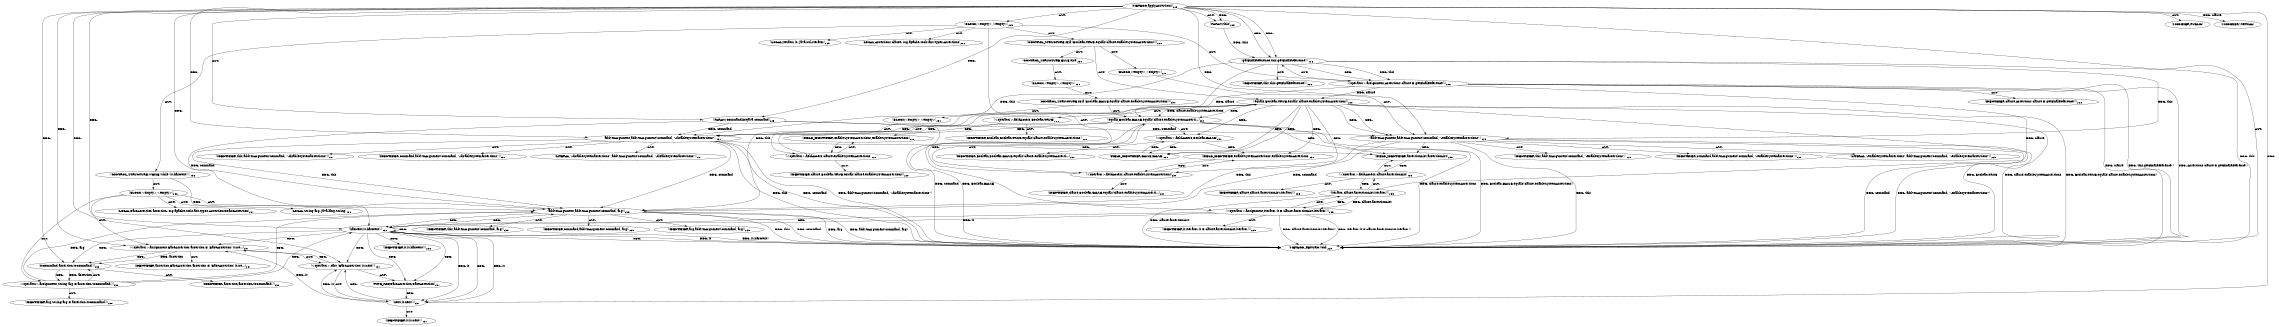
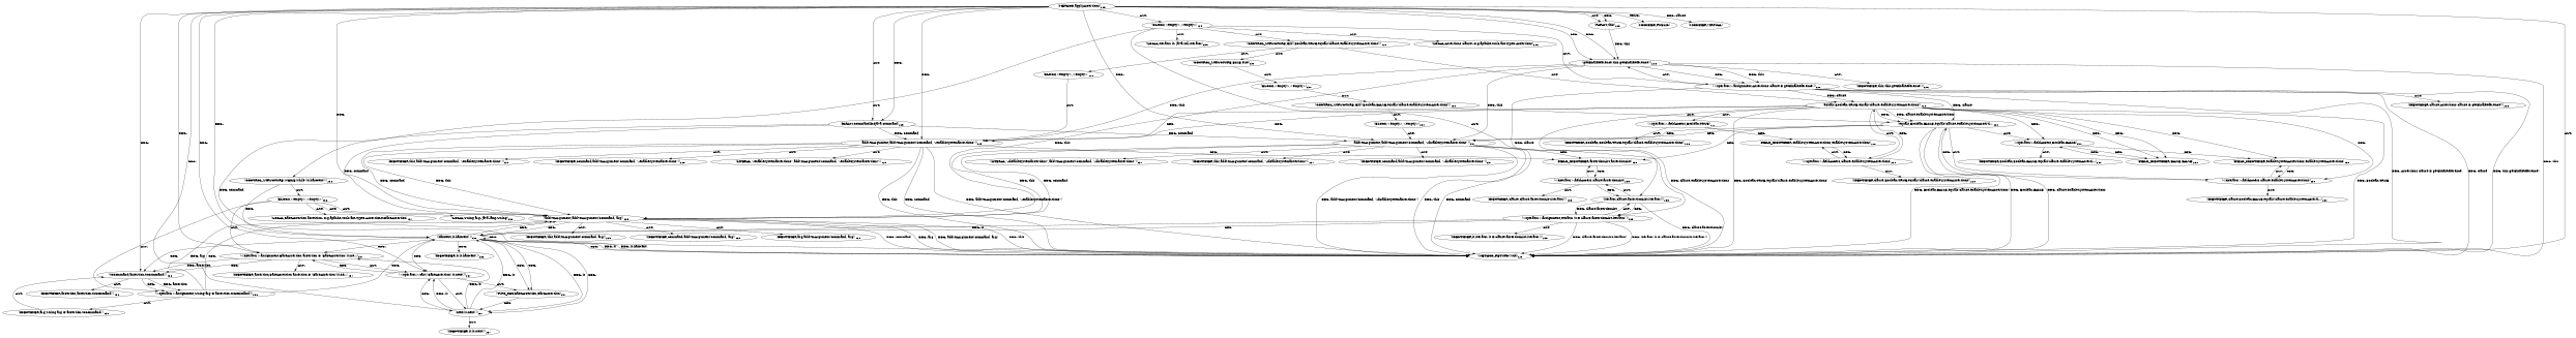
  digraph {
    n1 [label=<(METHOD,applyAssertions)<SUB>225</SUB>>]
    n2 [label=<(PARAM,this)<SUB>225</SUB>>]
    n3 [label=<(PARAM,CommandlineJava command)<SUB>225</SUB>>]
    n4 [label=<(BLOCK,&lt;empty&gt;,&lt;empty&gt;)<SUB>225</SUB>>]
    n5 [label=<(getFinalReference,this.getFinalReference())<SUB>226</SUB>>]
    n6 [label=<(addVmArgument,addVmArgument(command, &quot;-enablesystemassertions&quot;))<SUB>229</SUB>>]
    n7 [label=<(addVmArgument,addVmArgument(command, &quot;-disablesystemassertions&quot;))<SUB>231</SUB>>]
    n8 [label=<(hasNext,it.hasNext())<SUB>236</SUB>>]
    n9 [label=<(&lt;operator&gt;.assignment,BaseAssertion assertion = (BaseAssertion) it.ne...)<SUB>237</SUB>>]
    n10 [label=<(&lt;operator&gt;.cast,(BaseAssertion) it.next())<SUB>237</SUB>>]
    n11 [label=<(next,it.next())<SUB>237</SUB>>]
    n12 [label=<(toCommand,assertion.toCommand())<SUB>238</SUB>>]
    n13 [label=<(addVmArgument,addVmArgument(command, arg))<SUB>239</SUB>>]
    n14 [label=<(MODIFIER,PUBLIC)>]
    n15 [label=<(MODIFIER,VIRTUAL)>]
    n16 [label=<(METHOD_RETURN,void)<SUB>225</SUB>>]
    n17 [label=<(LOCAL,Assertions clause: org.apache.tools.ant.types.Assertions)<SUB>226</SUB>>]
    n18 [label=<(&lt;operator&gt;.assignment,Assertions clause = getFinalReference())<SUB>226</SUB>>]
    n19 [label=<(CONTROL_STRUCTURE,IF,if (Boolean.TRUE.equals(clause.enableSystemAssertions)))<SUB>228</SUB>>]
    n20 [label=<(LOCAL,Iterator it: java.util.Iterator)<SUB>235</SUB>>]
    n21 [label=<(&lt;operator&gt;.assignment,Iterator it = clause.assertionList.iterator())<SUB>235</SUB>>]
    n22 [label=<(CONTROL_STRUCTURE,WHILE,while (it.hasNext()))<SUB>236</SUB>>]
    n23 [label=<(IDENTIFIER,this,this.getFinalReference())<SUB>226</SUB>>]
    n24 [label=<(IDENTIFIER,this,addVmArgument(command, &quot;-enablesystemassertions&quot;))<SUB>229</SUB>>]
    n25 [label=<(IDENTIFIER,command,addVmArgument(command, &quot;-enablesystemassertions&quot;))<SUB>229</SUB>>]
    n26 [label=<(LITERAL,&quot;-enablesystemassertions&quot;,addVmArgument(command, &quot;-enablesystemassertions&quot;))<SUB>229</SUB>>]
    n27 [label=<(FIELD_IDENTIFIER,assertionList,assertionList)<SUB>235</SUB>>]
    n28 [label=<(IDENTIFIER,this,addVmArgument(command, &quot;-disablesystemassertions&quot;))<SUB>231</SUB>>]
    n29 [label=<(IDENTIFIER,command,addVmArgument(command, &quot;-disablesystemassertions&quot;))<SUB>231</SUB>>]
    n30 [label=<(LITERAL,&quot;-disablesystemassertions&quot;,addVmArgument(command, &quot;-disablesystemassertions&quot;))<SUB>231</SUB>>]
    n31 [label=<(IDENTIFIER,it,it.hasNext())<SUB>236</SUB>>]
    n32 [label=<(TYPE_REF,BaseAssertion,BaseAssertion)<SUB>237</SUB>>]
    n33 [label=<(IDENTIFIER,assertion,BaseAssertion assertion = (BaseAssertion) it.ne...)<SUB>237</SUB>>]
    n34 [label=<(IDENTIFIER,it,it.next())<SUB>237</SUB>>]
    n35 [label=<(&lt;operator&gt;.assignment,String arg = assertion.toCommand())<SUB>238</SUB>>]
    n36 [label=<(IDENTIFIER,assertion,assertion.toCommand())<SUB>238</SUB>>]
    n37 [label=<(IDENTIFIER,this,addVmArgument(command, arg))<SUB>239</SUB>>]
    n38 [label=<(IDENTIFIER,command,addVmArgument(command, arg))<SUB>239</SUB>>]
    n39 [label=<(IDENTIFIER,arg,addVmArgument(command, arg))<SUB>239</SUB>>]
    n40 [label=<(IDENTIFIER,clause,Assertions clause = getFinalReference())<SUB>226</SUB>>]
    n41 [label=<(equals,Boolean.TRUE.equals(clause.enableSystemAssertions))<SUB>228</SUB>>]
    n42 [label=<(equals,Boolean.FALSE.equals(clause.enableSystemAsserti...)<SUB>230</SUB>>]
    n43 [label=<(iterator,clause.assertionList.iterator())<SUB>235</SUB>>]
    n44 [label=<(BLOCK,&lt;empty&gt;,&lt;empty&gt;)<SUB>228</SUB>>]
    n45 [label=<(CONTROL_STRUCTURE,ELSE,else)<SUB>230</SUB>>]
    n46 [label=<(IDENTIFIER,it,Iterator it = clause.assertionList.iterator())<SUB>235</SUB>>]
    n47 [label=<(BLOCK,&lt;empty&gt;,&lt;empty&gt;)<SUB>236</SUB>>]
    n48 [label=<(&lt;operator&gt;.fieldAccess,Boolean.TRUE)<SUB>228</SUB>>]
    n49 [label=<(&lt;operator&gt;.fieldAccess,clause.enableSystemAssertions)<SUB>228</SUB>>]
    n50 [label=<(&lt;operator&gt;.fieldAccess,Boolean.FALSE)<SUB>230</SUB>>]
    n51 [label=<(FIELD_IDENTIFIER,FALSE,FALSE)<SUB>230</SUB>>]
    n52 [label=<(&lt;operator&gt;.fieldAccess,clause.enableSystemAssertions)<SUB>230</SUB>>]
    n53 [label=<(FIELD_IDENTIFIER,enableSystemAssertions,enableSystemAssertions)<SUB>230</SUB>>]
    n54 [label=<(&lt;operator&gt;.fieldAccess,clause.assertionList)<SUB>235</SUB>>]
    n55 [label=<(BLOCK,&lt;empty&gt;,&lt;empty&gt;)<SUB>230</SUB>>]
    n56 [label=<(IDENTIFIER,Boolean,Boolean.TRUE.equals(clause.enableSystemAssertions))<SUB>228</SUB>>]
    n57 [label=<(FIELD_IDENTIFIER,enableSystemAssertions,enableSystemAssertions)<SUB>228</SUB>>]
    n58 [label=<(IDENTIFIER,clause,Boolean.TRUE.equals(clause.enableSystemAssertions))<SUB>228</SUB>>]
    n59 [label=<(IDENTIFIER,Boolean,Boolean.FALSE.equals(clause.enableSystemAsserti...)<SUB>230</SUB>>]
    n60 [label=<(IDENTIFIER,clause,Boolean.FALSE.equals(clause.enableSystemAsserti...)<SUB>230</SUB>>]
    n61 [label=<(CONTROL_STRUCTURE,IF,if (Boolean.FALSE.equals(clause.enableSystemAssertions)))<SUB>230</SUB>>]
    n62 [label=<(BLOCK,&lt;empty&gt;,&lt;empty&gt;)<SUB>230</SUB>>]
    n63 [label=<(IDENTIFIER,clause,clause.assertionList.iterator())<SUB>235</SUB>>]
    n64 [label=<(LOCAL,BaseAssertion assertion: org.apache.tools.ant.types.Assertions$BaseAssertion)<SUB>237</SUB>>]
    n65 [label=<(LOCAL,String arg: java.lang.String)<SUB>238</SUB>>]
    n66 [label=<(IDENTIFIER,arg,String arg = assertion.toCommand())<SUB>238</SUB>>]
    n1 -> n2 [label="AST: "]
    n1 -> n2 [label="DDG: "]
    n1 -> n3 [label="AST: "]
    n1 -> n3 [label="DDG: "]
    n1 -> n4 [label="AST: "]
    n1 -> n5 [label="CFG: "]
    n1 -> n5 [label="DDG: "]
    n1 -> n6 [label="DDG: "]
    n1 -> n7 [label="DDG: "]
    n1 -> n8 [label="DDG: "]
    n1 -> n9 [label="DDG: "]
    n1 -> n10 [label="DDG: "]
    n1 -> n11 [label="DDG: "]
    n1 -> n12 [label="DDG: "]
    n1 -> n13 [label="DDG: "]
-   n1 -> n14 [label="AST: "]
+   n1 -> n14 [label="TRUE: "]
    n1 -> n15 [label="DDG: clause"]
    n1 -> n16 [label="AST: "]
    n2 -> n5 [label="DDG: this"]
    n3 -> n6 [label="DDG: command"]
    n3 -> n7 [label="DDG: command"]
    n3 -> n13 [label="DDG: command"]
    n3 -> n16 [label="DDG: command"]
    n4 -> n17 [label="AST: "]
    n4 -> n18 [label="AST: "]
    n4 -> n19 [label="AST: "]
    n4 -> n20 [label="AST: "]
    n4 -> n21 [label="AST: "]
    n4 -> n22 [label="AST: "]
    n5 -> n6 [label="DDG: this"]
    n5 -> n7 [label="DDG: this"]
    n5 -> n13 [label="DDG: this"]
    n5 -> n16 [label="DDG: this"]
    n5 -> n18 [label="CFG: "]
    n5 -> n18 [label="DDG: this"]
    n5 -> n23 [label="AST: "]
    n6 -> n13 [label="DDG: this"]
    n6 -> n13 [label="DDG: command"]
    n6 -> n16 [label="DDG: this"]
    n6 -> n16 [label="DDG: command"]
    n6 -> n16 [label="DDG: addVmArgument(command, &quot;-enablesystemassertions&quot;)"]
    n6 -> n24 [label="AST: "]
    n6 -> n25 [label="AST: "]
    n6 -> n26 [label="AST: "]
    n6 -> n27 [label="CFG: "]
    n7 -> n13 [label="DDG: this"]
    n7 -> n13 [label="DDG: command"]
    n7 -> n16 [label="DDG: this"]
    n7 -> n16 [label="DDG: command"]
    n7 -> n16 [label="DDG: addVmArgument(command, &quot;-disablesystemassertions&quot;)"]
    n7 -> n27 [label="CFG: "]
    n7 -> n28 [label="AST: "]
    n7 -> n29 [label="AST: "]
    n7 -> n30 [label="AST: "]
    n8 -> n8 [label="CDG: "]
    n8 -> n9 [label="CDG: "]
    n8 -> n10 [label="CDG: "]
    n8 -> n11 [label="DDG: it"]
    n8 -> n11 [label="CDG: "]
    n8 -> n12 [label="CDG: "]
    n8 -> n13 [label="CDG: "]
    n8 -> n16 [label="CFG: "]
    n8 -> n16 [label="DDG: it"]
    n8 -> n16 [label="DDG: it.hasNext()"]
    n8 -> n31 [label="DDG: "]
    n8 -> n32 [label="CFG: "]
    n8 -> n32 [label="CDG: "]
    n9 -> n10 [label="AST: "]
    n9 -> n12 [label="CFG: "]
    n9 -> n12 [label="DDG: assertion"]
    n9 -> n33 [label="AST: "]
    n10 -> n9 [label="CFG: "]
    n10 -> n11 [label="AST: "]
    n10 -> n32 [label="AST: "]
    n11 -> n8 [label="DDG: it"]
    n11 -> n9 [label="DDG: it"]
    n11 -> n10 [label="CFG: "]
    n11 -> n10 [label="DDG: it"]
    n11 -> n34 [label="AST: "]
    n12 -> n35 [label="CFG: "]
    n12 -> n35 [label="DDG: assertion"]
    n12 -> n36 [label="AST: "]
    n13 -> n8 [label="CFG: "]
    n13 -> n16 [label="DDG: this"]
    n13 -> n16 [label="DDG: command"]
    n13 -> n16 [label="DDG: arg"]
    n13 -> n16 [label="DDG: addVmArgument(command, arg)"]
    n13 -> n37 [label="AST: "]
    n13 -> n38 [label="AST: "]
    n13 -> n39 [label="AST: "]
    n18 -> n5 [label="AST: "]
    n18 -> n16 [label="DDG: clause"]
    n18 -> n16 [label="DDG: this.getFinalReference()"]
    n18 -> n16 [label="DDG: Assertions clause = getFinalReference()"]
    n18 -> n40 [label="AST: "]
    n18 -> n41 [label="DDG: clause"]
    n18 -> n42 [label="DDG: clause"]
    n18 -> n43 [label="DDG: clause"]
    n19 -> n41 [label="AST: "]
    n19 -> n44 [label="AST: "]
    n19 -> n45 [label="AST: "]
    n21 -> n8 [label="CFG: "]
    n21 -> n8 [label="DDG: it"]
    n21 -> n16 [label="DDG: clause.assertionList.iterator()"]
    n21 -> n16 [label="DDG: Iterator it = clause.assertionList.iterator()"]
    n21 -> n43 [label="AST: "]
    n21 -> n46 [label="AST: "]
    n22 -> n8 [label="DDG: "]
    n22 -> n47 [label="AST: "]
    n27 -> n54 [label="CFG: "]
    n32 -> n11 [label="CFG: "]
    n35 -> n8 [label="CDG: "]
-   n35 -> n12 [label="AST: "]
+   n66 -> n12 [label="AST: "]
    n35 -> n13 [label="CFG: "]
    n35 -> n13 [label="DDG: arg"]
    n35 -> n66 [label="AST: "]
    n41 -> n6 [label="CFG: "]
    n41 -> n6 [label="CDG: "]
    n41 -> n16 [label="DDG: Boolean.TRUE"]
    n41 -> n16 [label="DDG: clause.enableSystemAssertions"]
    n41 -> n16 [label="DDG: Boolean.TRUE.equals(clause.enableSystemAssertions)"]
    n41 -> n42 [label="DDG: clause.enableSystemAssertions"]
    n41 -> n42 [label="CDG: "]
    n41 -> n48 [label="AST: "]
    n41 -> n49 [label="AST: "]
    n41 -> n50 [label="CDG: "]
    n41 -> n51 [label="CFG: "]
    n41 -> n51 [label="CDG: "]
    n41 -> n52 [label="CDG: "]
    n41 -> n53 [label="CDG: "]
    n42 -> n7 [label="CFG: "]
    n42 -> n7 [label="CDG: "]
    n42 -> n16 [label="DDG: Boolean.FALSE"]
    n42 -> n16 [label="DDG: clause.enableSystemAssertions"]
    n42 -> n16 [label="DDG: Boolean.FALSE.equals(clause.enableSystemAssertions)"]
    n42 -> n27 [label="CFG: "]
    n42 -> n50 [label="AST: "]
    n42 -> n52 [label="AST: "]
    n43 -> n16 [label="DDG: clause.assertionList"]
    n43 -> n21 [label="CFG: "]
    n43 -> n21 [label="DDG: clause.assertionList"]
    n43 -> n54 [label="AST: "]
    n44 -> n6 [label="AST: "]
    n45 -> n55 [label="AST: "]
    n47 -> n9 [label="AST: "]
    n47 -> n13 [label="AST: "]
    n47 -> n35 [label="AST: "]
    n47 -> n64 [label="AST: "]
    n47 -> n65 [label="AST: "]
    n48 -> n56 [label="AST: "]
    n48 -> n57 [label="CFG: "]
    n49 -> n41 [label="CFG: "]
    n49 -> n57 [label="AST: "]
    n49 -> n58 [label="AST: "]
    n50 -> n51 [label="CFG: "]
    n50 -> n53 [label="CFG: "]
    n50 -> n59 [label="AST: "]
    n51 -> n50 [label="CFG: "]
    n52 -> n42 [label="CFG: "]
    n52 -> n53 [label="AST: "]
    n52 -> n60 [label="AST: "]
    n53 -> n52 [label="CFG: "]
    n54 -> n27 [label="AST: "]
    n54 -> n43 [label="CFG: "]
    n54 -> n63 [label="AST: "]
    n55 -> n61 [label="AST: "]
    n57 -> n49 [label="CFG: "]
    n61 -> n42 [label="AST: "]
    n61 -> n62 [label="AST: "]
    n62 -> n7 [label="AST: "]
  }
